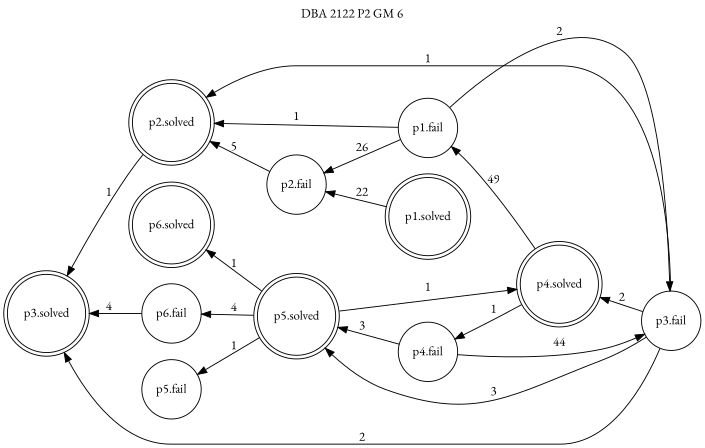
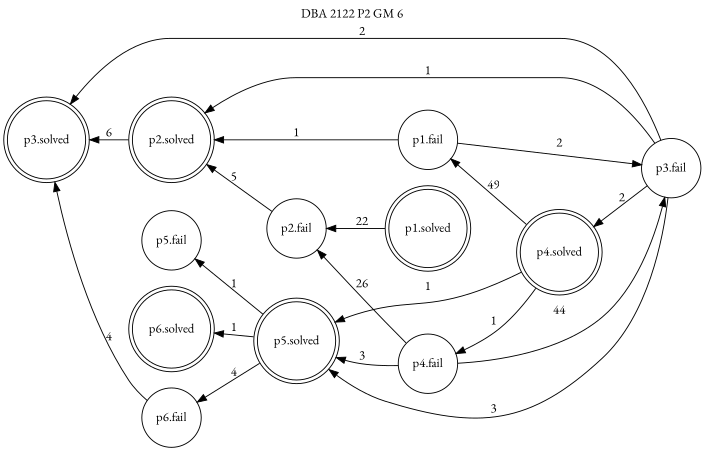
  digraph {
    fontname="EB Garamond"
    label=" DBA 2122 P2 GM 6 "
    labelloc=tl
    rankdir=RL
    node [fontname="EB Garamond" shape=doublecircle]
    edge [fontname="EB Garamond"]
    n1 [label="p1.solved"]
    n2 [label="p2.fail" shape=circle]
    n3 [label="p1.fail" shape=circle]
    n4 [label="p2.solved"]
    n5 [label="p3.fail" shape=circle]
    n6 [label="p3.solved"]
    n7 [label="p4.solved"]
    n8 [label="p5.solved"]
    n9 [label="p4.fail" shape=circle]
    n10 [label="p6.fail" shape=circle]
    n11 [label="p5.fail" shape=circle]
    n12 [label="p6.solved"]
    n1 -> n2 [label=22]
    n2 -> n4 [label=5]
-   n3 -> n2 [label=26]
+   n9 -> n2 [label=26]
    n3 -> n4 [label=1]
    n3 -> n5 [label=2]
-   n4 -> n6 [label=1]
+   n4 -> n6 [label=6]
    n5 -> n4 [label=1]
    n5 -> n6 [label=2]
    n5 -> n7 [label=2]
    n5 -> n8 [label=3]
    n7 -> n3 [label=49]
-   n8 -> n7 [label=1]
+   n7 -> n8 [label=1]
    n7 -> n9 [label=1]
    n8 -> n10 [label=4]
    n8 -> n11 [label=1]
    n8 -> n12 [label=1]
    n9 -> n5 [label=44]
    n9 -> n8 [label=3]
    n10 -> n6 [label=4]
  }
